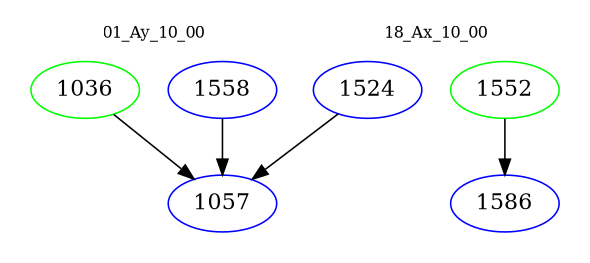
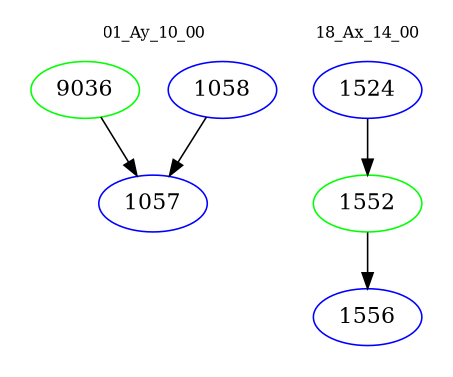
  digraph {
    node [color=blue]
    edge [color=black]
-   n1 [label=1558]
-   n2 [color=green label=1036]
+   n1 [label=1058]
+   n2 [color=green label=9036]
    n3 [label=1057]
    n4 [label=1524]
    n5 [color=green label=1552]
-   n6 [label=1586]
+   n6 [label=1556]
    subgraph cluster_1 {
      color=white
      fontsize=10
      label="01_Ay_10_00"
      n1
      n2
      n3
    }
    subgraph cluster_2 {
      color=white
      fontsize=10
-     label="18_Ax_10_00"
+     label="18_Ax_14_00"
      n4
      n5
      n6
    }
    n1 -> n3
    n2 -> n3
-   n4 -> n3
+   n4 -> n5
    n5 -> n6
  }
